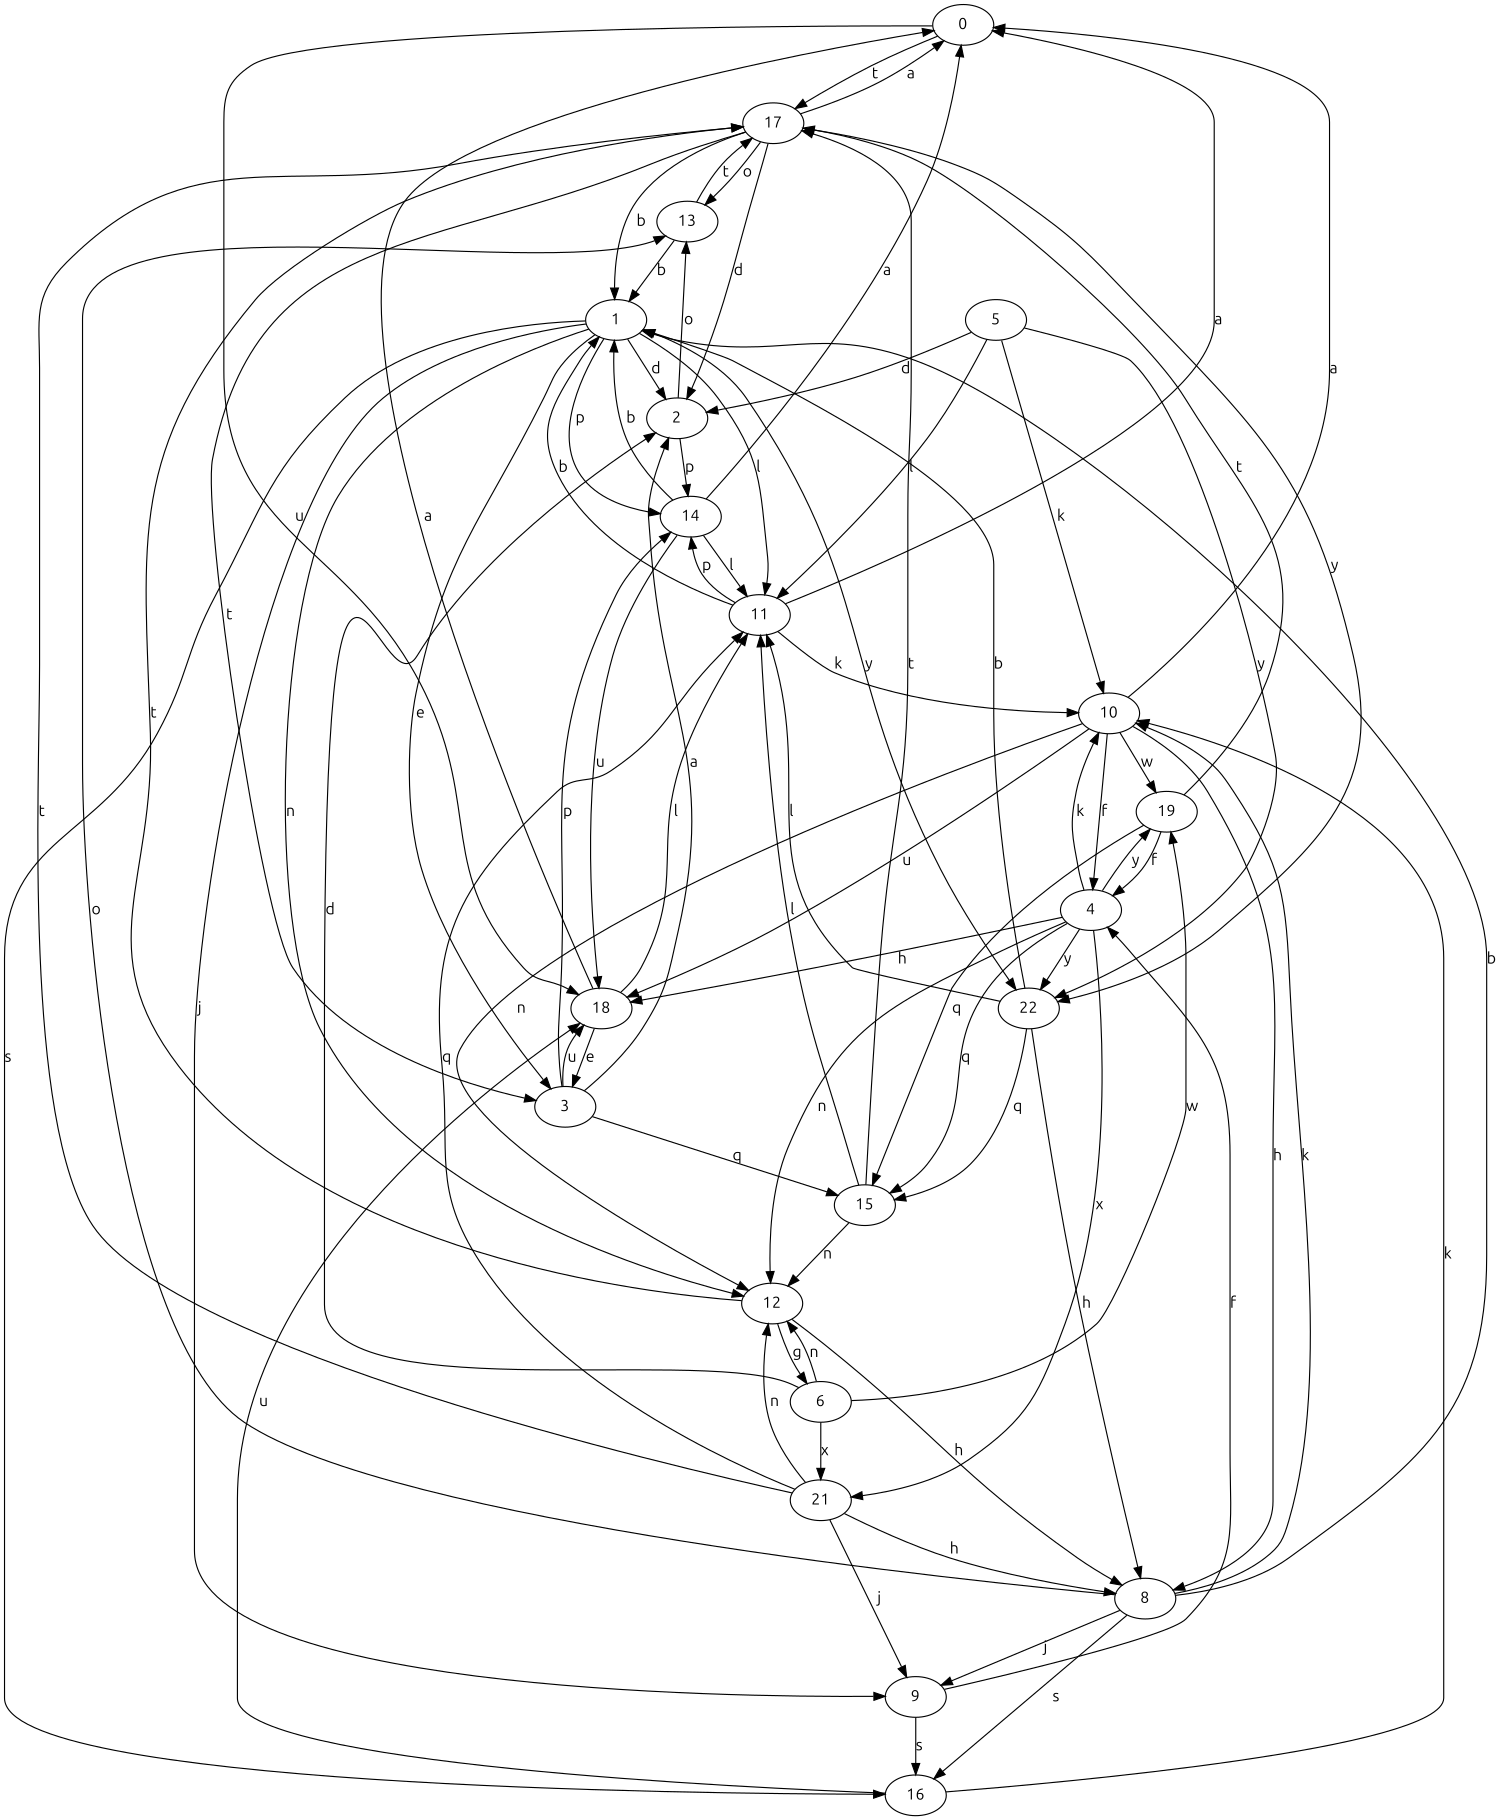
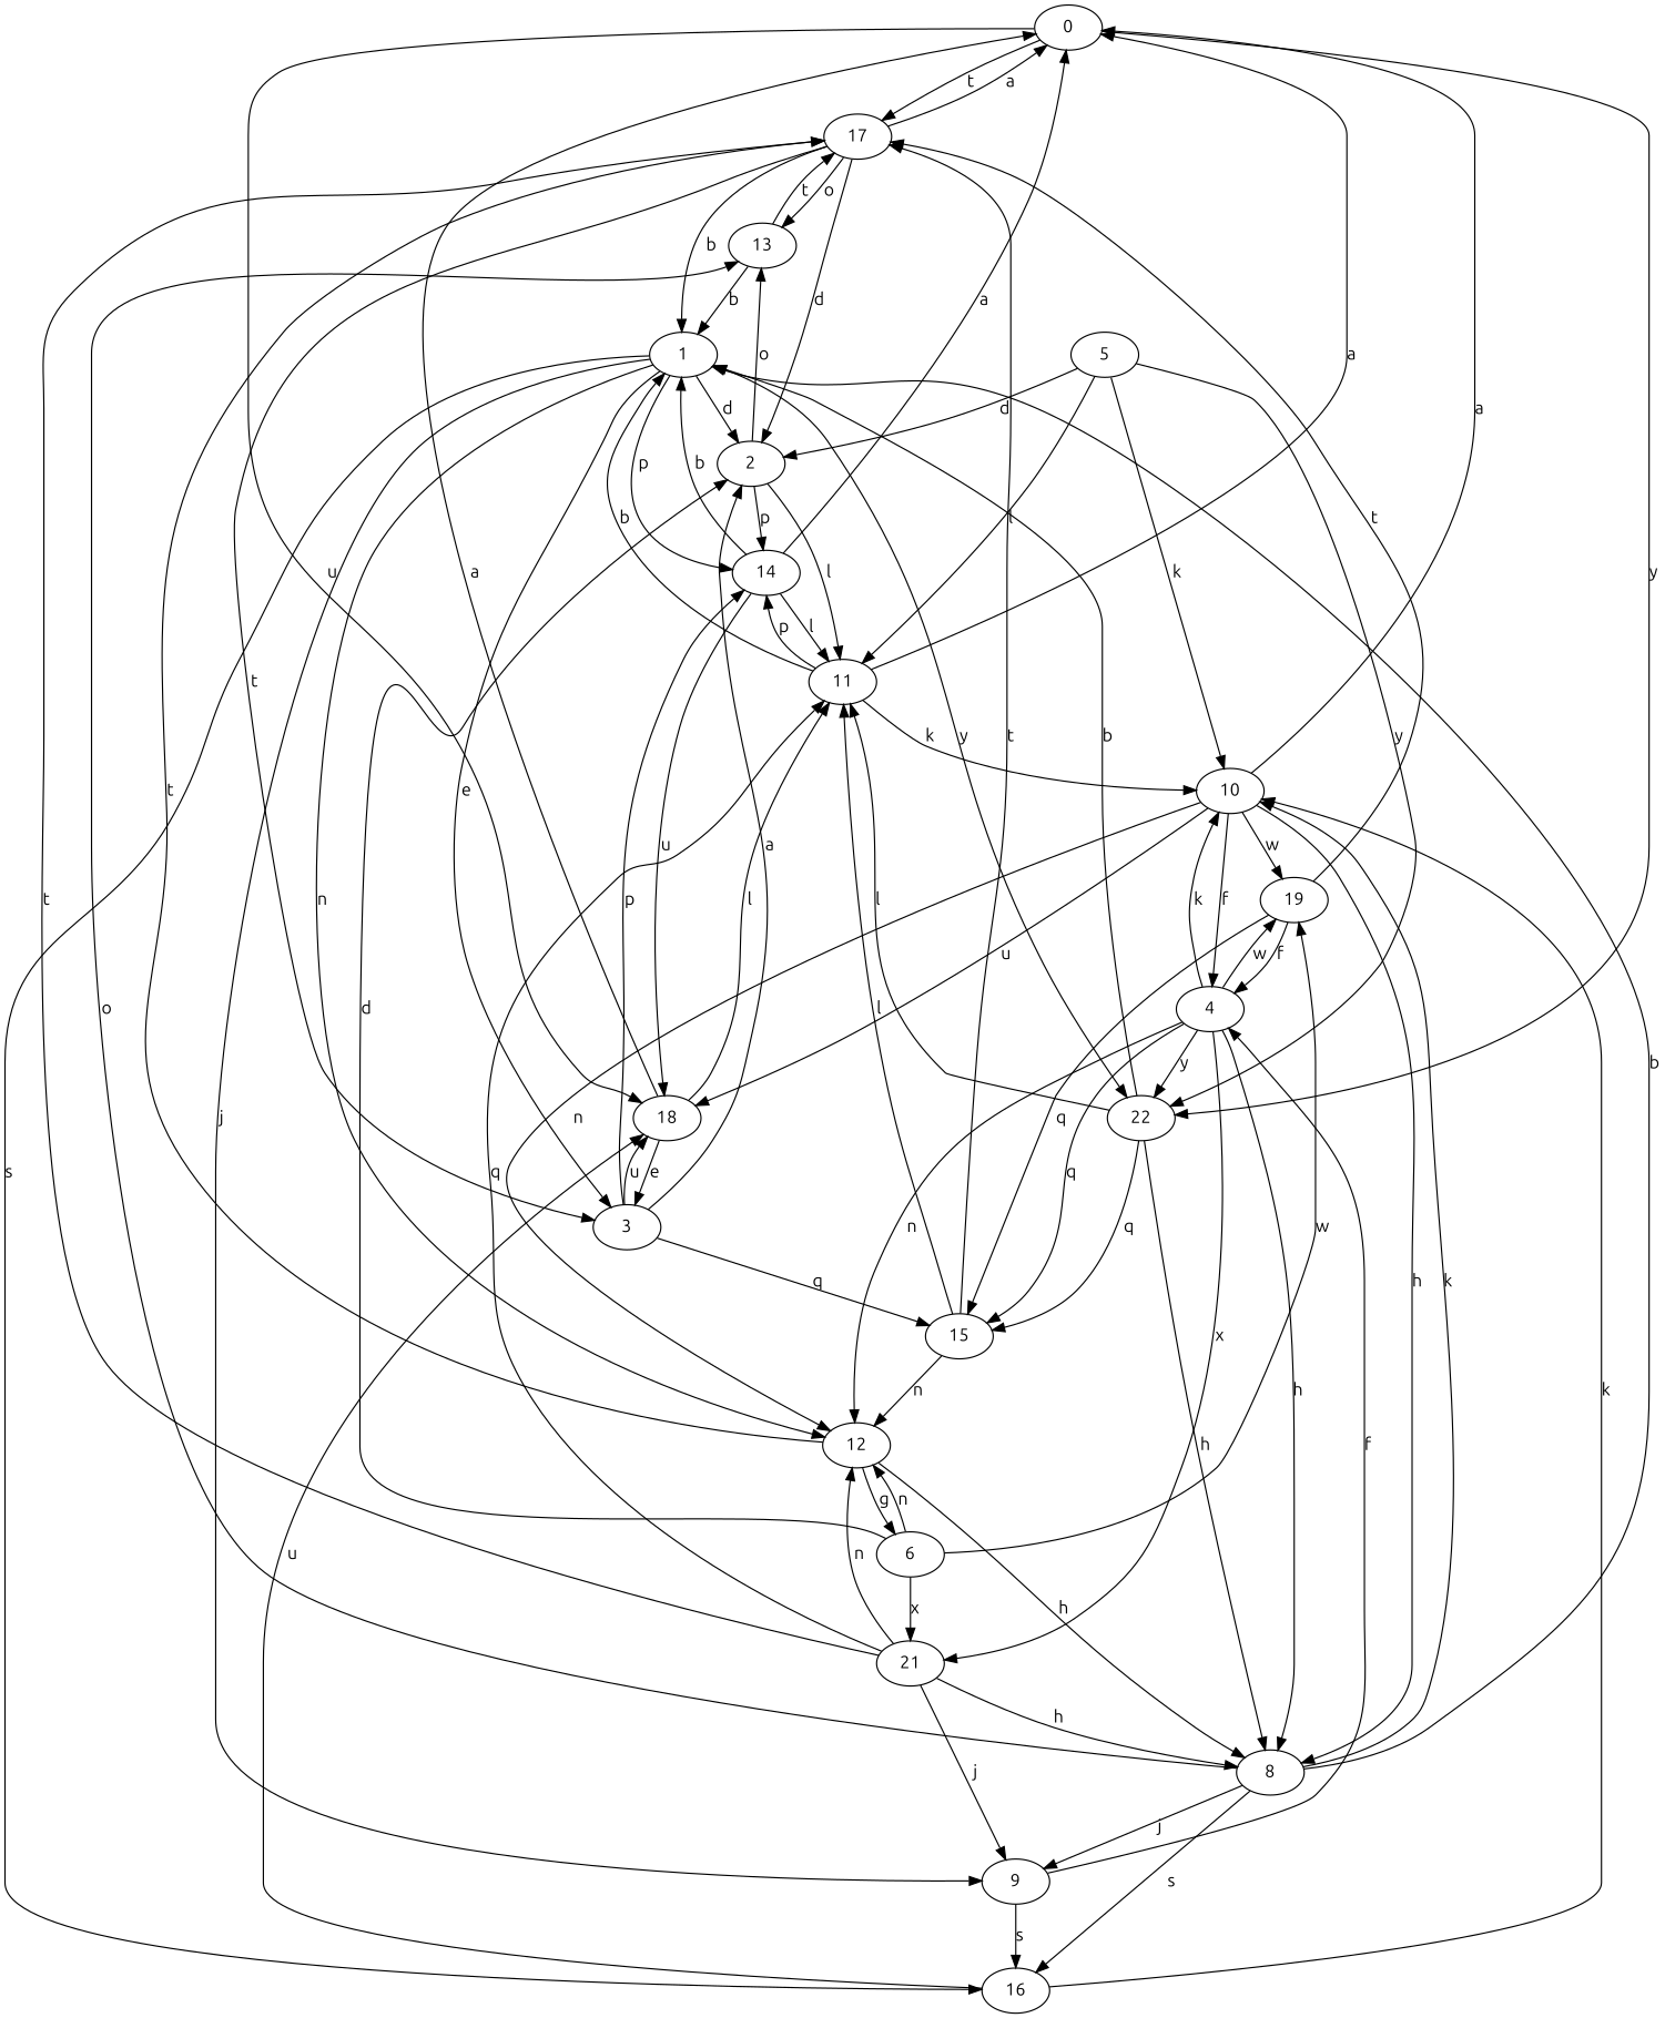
  strict digraph {
    fontname=Ubuntu
    node [fontname=Ubuntu]
    edge [fontname=Ubuntu]
    0
    17
    18
    1
    2
    3
    22
    13
    11
    9
    12
    14
    16
    15
    4
    10
    8
    6
    19
    21
    5
    0 -> 17 [label=t]
    0 -> 18 [label=u]
    17 -> 0 [label=a]
    17 -> 1 [label=b]
    17 -> 2 [label=d]
    17 -> 3 [label=t]
-   17 -> 22 [label=y]
+   0 -> 22 [label=y]
    17 -> 13 [label=o]
    18 -> 0 [label=a]
    18 -> 3 [label=e]
    18 -> 11 [label=l]
    1 -> 2 [label=d]
    1 -> 3 [label=e]
    1 -> 22 [label=y]
-   1 -> 11 [label=l]
+   2 -> 11 [label=l]
    1 -> 9 [label=j]
    1 -> 12 [label=n]
    1 -> 14 [label=p]
    1 -> 16 [label=s]
    2 -> 13 [label=o]
    2 -> 14 [label=p]
    3 -> 18 [label=u]
    3 -> 2 [label=a]
    3 -> 14 [label=p]
    3 -> 15 [label=q]
    22 -> 1 [label=b]
    22 -> 11 [label=l]
    22 -> 15 [label=q]
    22 -> 8 [label=h]
    13 -> 17 [label=t]
    13 -> 1 [label=b]
    11 -> 0 [label=a]
    11 -> 1 [label=b]
    11 -> 14 [label=p]
    11 -> 10 [label=k]
    9 -> 16 [label=s]
    9 -> 4 [label=f]
    12 -> 17 [label=t]
    12 -> 8 [label=h]
    12 -> 6 [label=g]
    14 -> 0 [label=a]
    14 -> 18 [label=u]
    14 -> 1 [label=b]
    14 -> 11 [label=l]
    16 -> 18 [label=u]
    16 -> 10 [label=k]
    15 -> 17 [label=t]
    15 -> 11 [label=l]
    15 -> 12 [label=n]
    4 -> 22 [label=y]
    4 -> 12 [label=n]
    4 -> 15 [label=q]
    4 -> 10 [label=k]
-   4 -> 18 [label=h]
-   4 -> 19 [label=y]
+   4 -> 8 [label=h]
+   4 -> 19 [label=w]
    4 -> 21 [label=x]
    10 -> 0 [label=a]
    10 -> 18 [label=u]
    10 -> 12 [label=n]
    10 -> 4 [label=f]
    10 -> 8 [label=h]
    10 -> 19 [label=w]
    8 -> 1 [label=b]
    8 -> 13 [label=o]
    8 -> 9 [label=j]
    8 -> 16 [label=s]
    8 -> 10 [label=k]
    6 -> 2 [label=d]
    6 -> 12 [label=n]
    6 -> 19 [label=w]
    6 -> 21 [label=x]
    19 -> 17 [label=t]
    19 -> 15 [label=q]
    19 -> 4 [label=f]
    21 -> 17 [label=t]
    21 -> 11 [label=q]
    21 -> 9 [label=j]
    21 -> 12 [label=n]
    21 -> 8 [label=h]
    5 -> 2 [label=d]
    5 -> 22 [label=y]
    5 -> 11 [label=l]
    5 -> 10 [label=k]
  }
